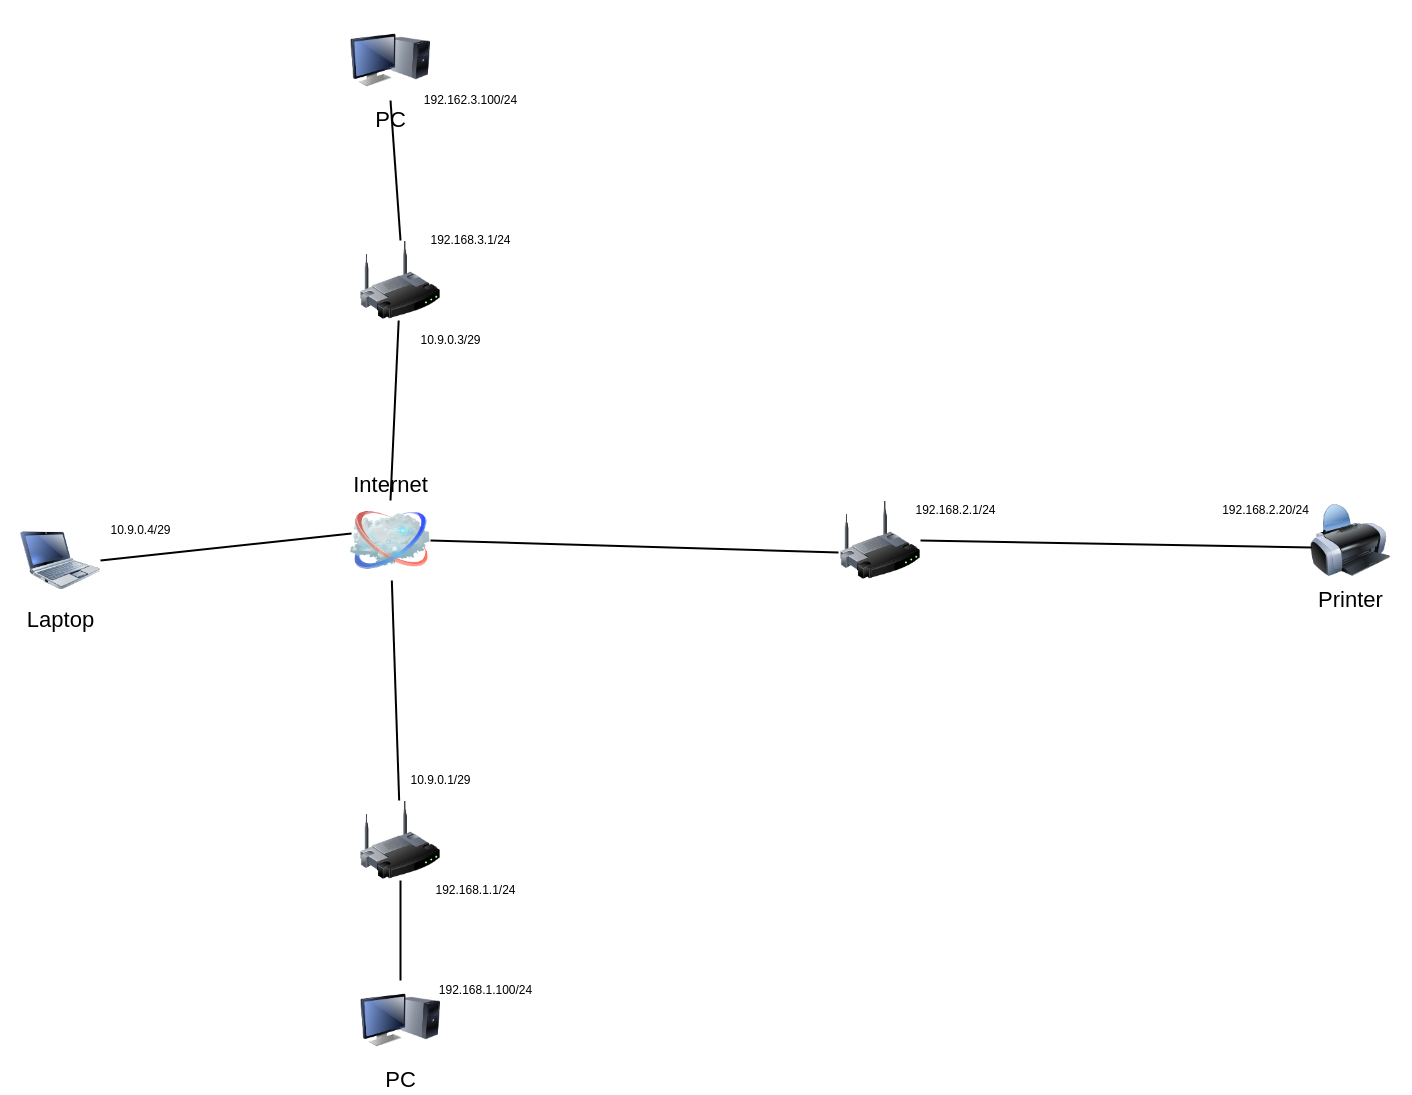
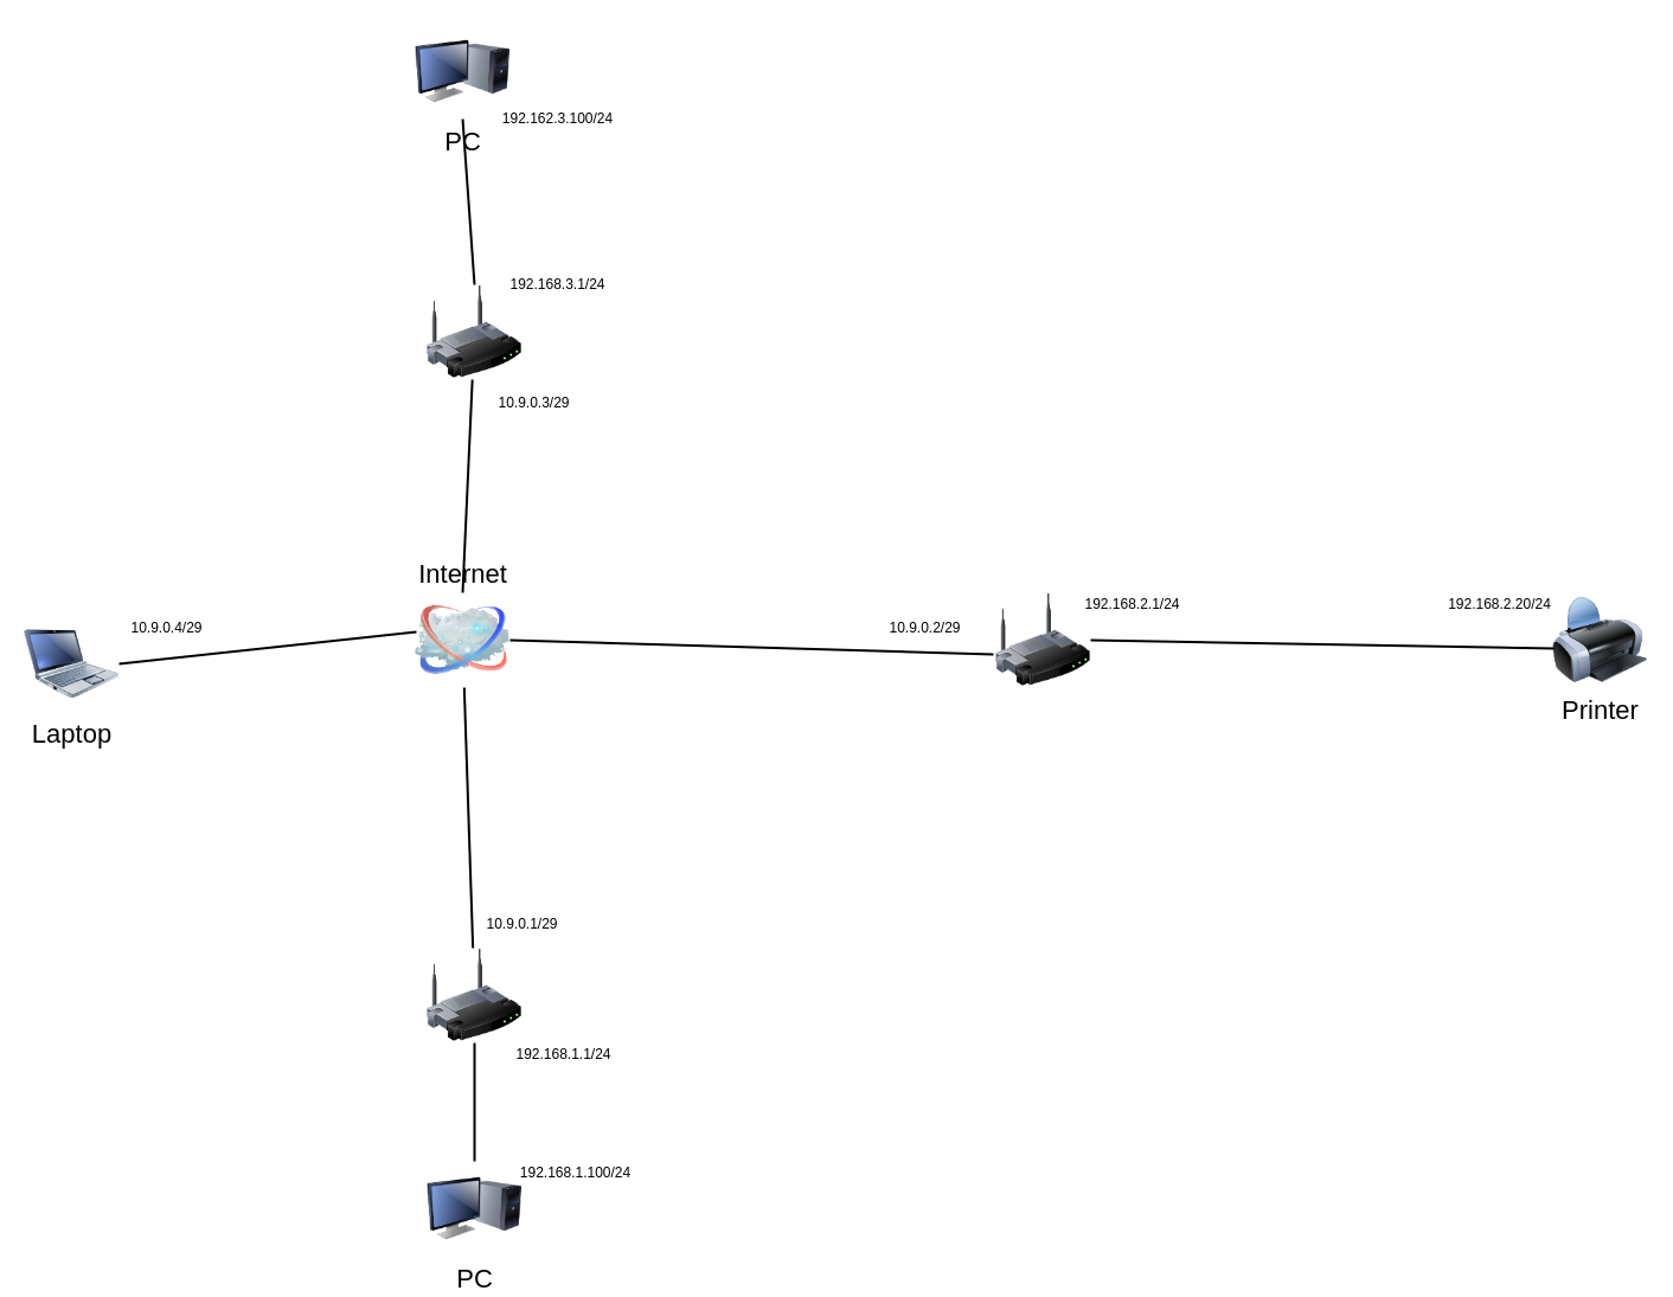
  <mxCell id="0" />
  <mxCell id="1" parent="0" />
  <mxCell id="2" style="edgeStyle=none;rounded=0;html=1;labelBackgroundColor=none;endArrow=none;strokeWidth=2;fontFamily=Verdana;fontSize=22" parent="1" source="3" target="4" edge="1"><mxGeometry relative="1" as="geometry"><mxPoint x="407.241" y="740" as="targetPoint" /></mxGeometry></mxCell>
  <mxCell id="3" value="" style="image;html=1;labelBackgroundColor=#ffffff;image=img/lib/clip_art/networking/Wireless_Router_128x128.png;rounded=1;shadow=0;comic=0;strokeWidth=2;fontSize=22" parent="1" vertex="1"><mxGeometry x="360" y="800" width="80" height="80" as="geometry" /></mxCell>
  <mxCell id="4" value="Internet" style="image;html=1;labelBackgroundColor=#ffffff;image=img/lib/clip_art/networking/Cloud_128x128.png;rounded=1;shadow=0;comic=0;strokeWidth=2;fontSize=22;labelPosition=center;verticalLabelPosition=top;align=center;verticalAlign=bottom;" parent="1" vertex="1"><mxGeometry x="350" y="500" width="80" height="80" as="geometry" /></mxCell>
  <mxCell id="5" value="PC" style="image;html=1;labelBackgroundColor=#ffffff;image=img/lib/clip_art/computers/Monitor_Tower_128x128.png;rounded=1;shadow=0;comic=0;strokeWidth=2;fontSize=22" parent="1" vertex="1"><mxGeometry x="350" y="20" width="80" height="80" as="geometry" /></mxCell>
  <mxCell id="6" value="Printer" style="image;html=1;labelBackgroundColor=#ffffff;image=img/lib/clip_art/computers/Printer_128x128.png;rounded=1;shadow=0;comic=0;strokeWidth=2;fontSize=22" parent="1" vertex="1"><mxGeometry x="1310" y="500" width="80" height="80" as="geometry" /></mxCell>
  <mxCell id="7" value="Laptop" style="image;html=1;labelBackgroundColor=#ffffff;image=img/lib/clip_art/computers/Netbook_128x128.png;rounded=1;shadow=0;comic=0;strokeColor=#000000;strokeWidth=2;fillColor=#FFFFFF;fontSize=22;fontColor=#000000;" parent="1" vertex="1"><mxGeometry x="20" y="520" width="80" height="80" as="geometry" /></mxCell>
  <mxCell id="8" value="" style="image;html=1;labelBackgroundColor=#ffffff;image=img/lib/clip_art/networking/Wireless_Router_128x128.png;rounded=1;shadow=0;comic=0;strokeWidth=2;fontSize=22" vertex="1" parent="1"><mxGeometry x="840" y="500" width="80" height="80" as="geometry" /></mxCell>
  <mxCell id="9" value="" style="image;html=1;labelBackgroundColor=#ffffff;image=img/lib/clip_art/networking/Wireless_Router_128x128.png;rounded=1;shadow=0;comic=0;strokeWidth=2;fontSize=22" vertex="1" parent="1"><mxGeometry x="360" y="240" width="80" height="80" as="geometry" /></mxCell>
  <mxCell id="10" style="edgeStyle=none;rounded=0;html=1;labelBackgroundColor=none;endArrow=none;strokeWidth=2;fontFamily=Verdana;fontSize=22;exitX=0.5;exitY=0;exitDx=0;exitDy=0;" edge="1" parent="1" source="4" target="9"><mxGeometry relative="1" as="geometry"><mxPoint x="410" y="760" as="sourcePoint" /><mxPoint x="410" y="610" as="targetPoint" /></mxGeometry></mxCell>
  <mxCell id="11" style="edgeStyle=none;rounded=0;html=1;labelBackgroundColor=none;endArrow=none;strokeWidth=2;fontFamily=Verdana;fontSize=22;entryX=-0.025;entryY=0.65;entryDx=0;entryDy=0;entryPerimeter=0;exitX=1;exitY=0.5;exitDx=0;exitDy=0;" edge="1" parent="1" source="4" target="8"><mxGeometry relative="1" as="geometry"><mxPoint x="420" y="770" as="sourcePoint" /><mxPoint x="420" y="620" as="targetPoint" /></mxGeometry></mxCell>
  <mxCell id="12" value="10.9.0.1/29" style="text;html=1;resizable=0;autosize=1;align=center;verticalAlign=middle;points=[];fillColor=none;strokeColor=none;rounded=0;" vertex="1" parent="1"><mxGeometry x="400" y="770" width="80" height="20" as="geometry" /></mxCell>
+ <mxCell id="13" value="10.9.0.2/29" style="text;html=1;resizable=0;autosize=1;align=center;verticalAlign=middle;points=[];fillColor=none;strokeColor=none;rounded=0;" vertex="1" parent="1"><mxGeometry x="740" y="520" width="80" height="20" as="geometry" /></mxCell>
  <mxCell id="14" value="10.9.0.3/29" style="text;html=1;resizable=0;autosize=1;align=center;verticalAlign=middle;points=[];fillColor=none;strokeColor=none;rounded=0;" vertex="1" parent="1"><mxGeometry x="410" y="330" width="80" height="20" as="geometry" /></mxCell>
  <mxCell id="15" style="edgeStyle=none;rounded=0;html=1;labelBackgroundColor=none;endArrow=none;strokeWidth=2;fontFamily=Verdana;fontSize=22;entryX=0.013;entryY=0.413;entryDx=0;entryDy=0;entryPerimeter=0;exitX=1;exitY=0.5;exitDx=0;exitDy=0;" edge="1" parent="1" source="7" target="4"><mxGeometry relative="1" as="geometry"><mxPoint x="450" y="570" as="sourcePoint" /><mxPoint x="848" y="562" as="targetPoint" /></mxGeometry></mxCell>
  <mxCell id="16" value="10.9.0.4/29" style="text;html=1;resizable=0;autosize=1;align=center;verticalAlign=middle;points=[];fillColor=none;strokeColor=none;rounded=0;" vertex="1" parent="1"><mxGeometry x="100" y="520" width="80" height="20" as="geometry" /></mxCell>
  <mxCell id="17" value="PC" style="image;html=1;labelBackgroundColor=#ffffff;image=img/lib/clip_art/computers/Monitor_Tower_128x128.png;rounded=1;shadow=0;comic=0;strokeWidth=2;fontSize=22" vertex="1" parent="1"><mxGeometry x="360" y="980" width="80" height="80" as="geometry" /></mxCell>
  <mxCell id="18" style="edgeStyle=none;rounded=0;html=1;labelBackgroundColor=none;endArrow=none;strokeWidth=2;fontFamily=Verdana;fontSize=22;entryX=0.5;entryY=0;entryDx=0;entryDy=0;exitX=0.5;exitY=1;exitDx=0;exitDy=0;" edge="1" parent="1" source="3" target="17"><mxGeometry relative="1" as="geometry"><mxPoint x="450" y="570" as="sourcePoint" /><mxPoint x="848" y="562" as="targetPoint" /></mxGeometry></mxCell>
  <mxCell id="19" style="edgeStyle=none;rounded=0;html=1;labelBackgroundColor=none;endArrow=none;strokeWidth=2;fontFamily=Verdana;fontSize=22;entryX=0.013;entryY=0.588;entryDx=0;entryDy=0;entryPerimeter=0;exitX=1;exitY=0.5;exitDx=0;exitDy=0;" edge="1" parent="1" source="8" target="6"><mxGeometry relative="1" as="geometry"><mxPoint x="460" y="580" as="sourcePoint" /><mxPoint x="858" y="572" as="targetPoint" /></mxGeometry></mxCell>
  <mxCell id="20" style="edgeStyle=none;rounded=0;html=1;labelBackgroundColor=none;endArrow=none;strokeWidth=2;fontFamily=Verdana;fontSize=22;entryX=0.5;entryY=1;entryDx=0;entryDy=0;exitX=0.5;exitY=0;exitDx=0;exitDy=0;" edge="1" parent="1" source="9" target="5"><mxGeometry relative="1" as="geometry"><mxPoint x="470" y="590" as="sourcePoint" /><mxPoint x="868" y="582" as="targetPoint" /></mxGeometry></mxCell>
  <mxCell id="21" value="192.168.3.1/24" style="text;html=1;resizable=0;autosize=1;align=center;verticalAlign=middle;points=[];fillColor=none;strokeColor=none;rounded=0;" vertex="1" parent="1"><mxGeometry x="420" y="230" width="100" height="20" as="geometry" /></mxCell>
  <mxCell id="22" value="192.162.3.100/24" style="text;html=1;resizable=0;autosize=1;align=center;verticalAlign=middle;points=[];fillColor=none;strokeColor=none;rounded=0;" vertex="1" parent="1"><mxGeometry x="415" y="90" width="110" height="20" as="geometry" /></mxCell>
  <mxCell id="23" value="192.168.1.100/24" style="text;html=1;resizable=0;autosize=1;align=center;verticalAlign=middle;points=[];fillColor=none;strokeColor=none;rounded=0;" vertex="1" parent="1"><mxGeometry y="980" width="110" height="20" as="geometry" x="430" /></mxCell>
  <mxCell id="24" value="192.168.1.1/24" style="text;html=1;resizable=0;autosize=1;align=center;verticalAlign=middle;points=[];fillColor=none;strokeColor=none;rounded=0;" vertex="1" parent="1"><mxGeometry x="425" y="880" width="100" height="20" as="geometry" /></mxCell>
  <mxCell id="25" value="192.168.2.1/24" style="text;html=1;resizable=0;autosize=1;align=center;verticalAlign=middle;points=[];fillColor=none;strokeColor=none;rounded=0;" vertex="1" parent="1"><mxGeometry x="905" y="500" width="100" height="20" as="geometry" /></mxCell>
  <mxCell id="26" value="192.168.2.20/24" style="text;html=1;resizable=0;autosize=1;align=center;verticalAlign=middle;points=[];fillColor=none;strokeColor=none;rounded=0;" vertex="1" parent="1"><mxGeometry x="1215" y="500" width="100" height="20" as="geometry" /></mxCell>
